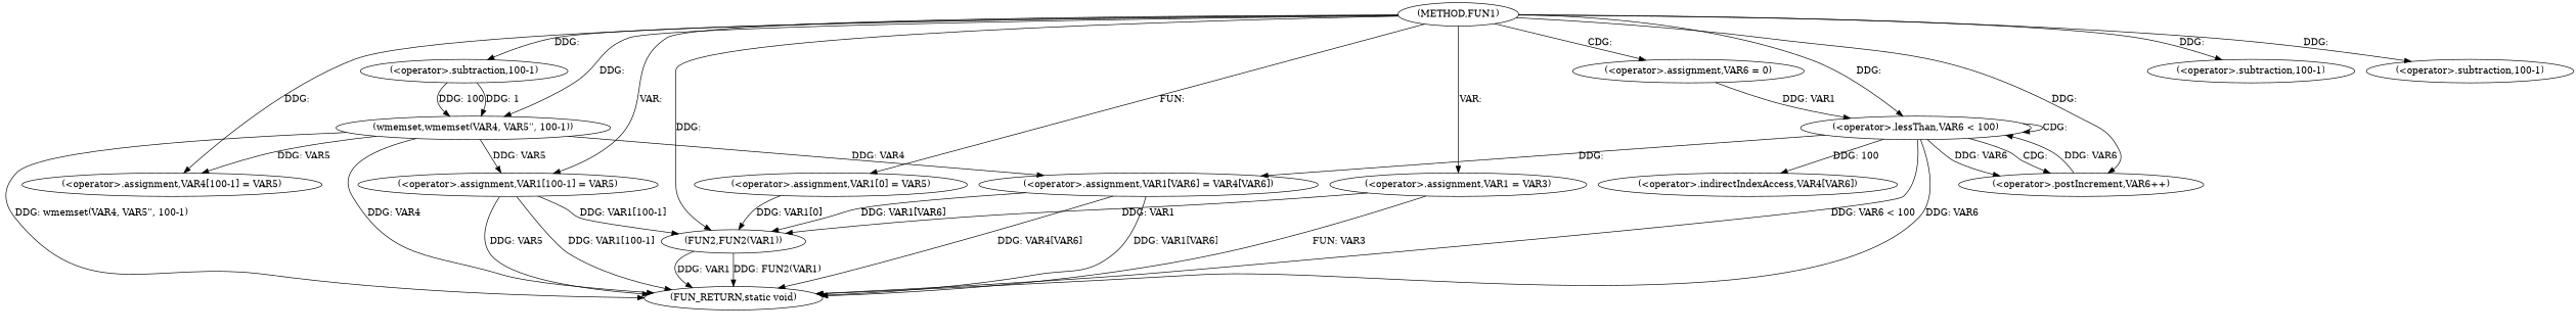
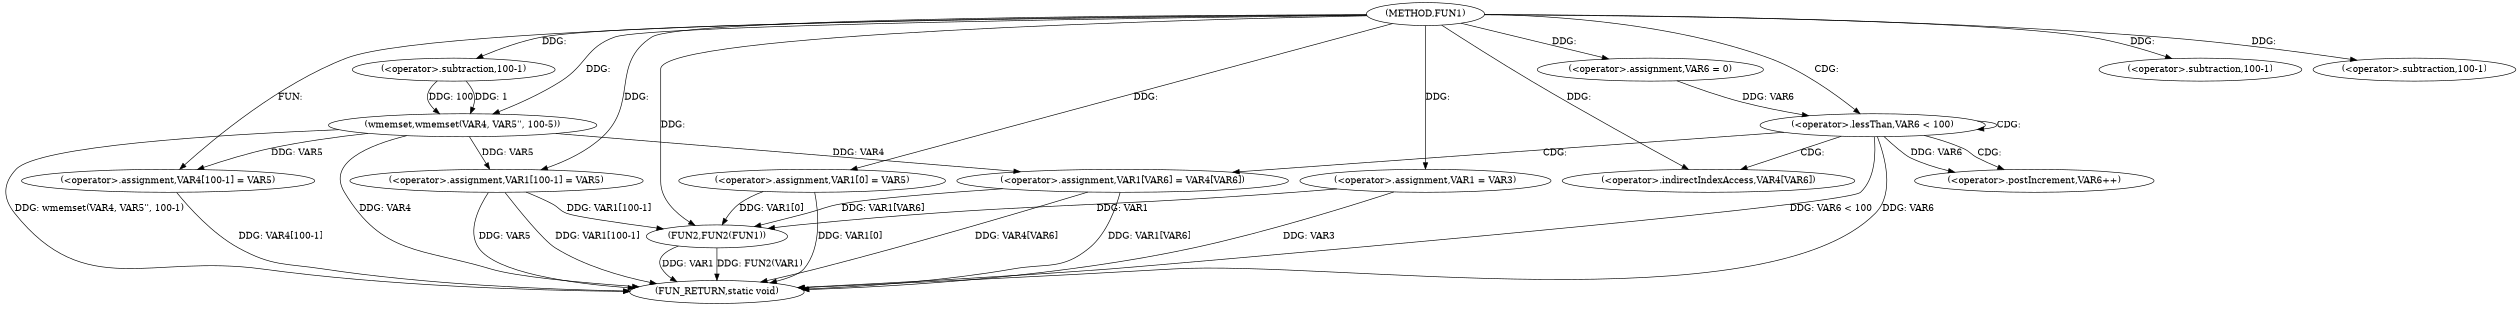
  digraph {
    n1 [label="(METHOD,FUN1)"]
    n2 [label="(<operator>.assignment,VAR1 = VAR3)"]
    n3 [label="(<operator>.assignment,VAR1[0] = VAR5)"]
-   n4 [label="(wmemset,wmemset(VAR4, VAR5'', 100-1))"]
+   n4 [label="(wmemset,wmemset(VAR4, VAR5'', 100-5))"]
    n5 [label="(<operator>.subtraction,100-1)"]
    n6 [label="(<operator>.assignment,VAR4[100-1] = VAR5)"]
    n7 [label="(<operator>.subtraction,100-1)"]
    n8 [label="(<operator>.assignment,VAR6 = 0)"]
    n9 [label="(<operator>.lessThan,VAR6 < 100)"]
    n10 [label="(<operator>.postIncrement,VAR6++)"]
    n11 [label="(<operator>.assignment,VAR1[100-1] = VAR5)"]
    n12 [label="(<operator>.subtraction,100-1)"]
-   n13 [label="(FUN2,FUN2(VAR1))"]
+   n13 [label="(FUN2,FUN2(FUN1))"]
    n14 [label="(FUN_RETURN,static void)"]
    n15 [label="(<operator>.assignment,VAR1[VAR6] = VAR4[VAR6])"]
    n16 [label="(<operator>.indirectIndexAccess,VAR4[VAR6])"]
-   n1 -> n2 [label="VAR: "]
-   n1 -> n3 [label="FUN: "]
+   n1 -> n2 [label="DDG: "]
+   n1 -> n3 [label="DDG: "]
    n1 -> n4 [label="DDG: "]
    n1 -> n5 [label="DDG: "]
-   n1 -> n6 [label="DDG: "]
+   n1 -> n6 [label="FUN: "]
    n1 -> n7 [label="DDG: "]
-   n1 -> n8 [label="CDG: "]
-   n1 -> n9 [label="DDG: "]
-   n1 -> n10 [label="DDG: "]
-   n1 -> n11 [label="VAR: "]
+   n1 -> n8 [label="DDG: "]
+   n1 -> n9 [label="CDG: "]
+   n1 -> n16 [label="DDG: "]
+   n1 -> n11 [label="DDG: "]
    n1 -> n12 [label="DDG: "]
    n1 -> n13 [label="DDG: "]
    n2 -> n13 [label="DDG: VAR1"]
-   n2 -> n14 [label="FUN: VAR3"]
+   n2 -> n14 [label="DDG: VAR3"]
    n3 -> n13 [label="DDG: VAR1[0]"]
+   n3 -> n14 [label="DDG: VAR1[0]"]
    n4 -> n6 [label="DDG: VAR5"]
    n4 -> n11 [label="DDG: VAR5"]
    n4 -> n14 [label="DDG: wmemset(VAR4, VAR5'', 100-1)"]
    n4 -> n14 [label="DDG: VAR4"]
    n4 -> n15 [label="DDG: VAR4"]
    n5 -> n4 [label="DDG: 100"]
    n5 -> n4 [label="DDG: 1"]
-   n8 -> n9 [label="DDG: VAR1"]
+   n6 -> n14 [label="DDG: VAR4[100-1]"]
+   n8 -> n9 [label="DDG: VAR6"]
    n9 -> n9 [label="CDG: "]
    n9 -> n10 [label="DDG: VAR6"]
    n9 -> n10 [label="CDG: "]
    n9 -> n14 [label="DDG: VAR6 < 100"]
    n9 -> n14 [label="DDG: VAR6"]
-   n9 -> n15 [label="DDG: "]
-   n9 -> n16 [label="DDG: 100"]
-   n10 -> n9 [label="DDG: VAR6"]
+   n9 -> n15 [label="CDG: "]
+   n9 -> n16 [label="CDG: "]
    n11 -> n13 [label="DDG: VAR1[100-1]"]
    n11 -> n14 [label="DDG: VAR5"]
    n11 -> n14 [label="DDG: VAR1[100-1]"]
    n13 -> n14 [label="DDG: FUN2(VAR1)"]
    n13 -> n14 [label="DDG: VAR1"]
    n15 -> n13 [label="DDG: VAR1[VAR6]"]
    n15 -> n14 [label="DDG: VAR1[VAR6]"]
    n15 -> n14 [label="DDG: VAR4[VAR6]"]
  }
